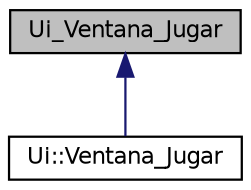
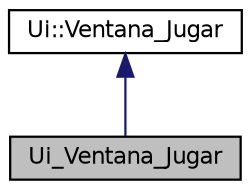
  digraph {
    node [color=black fontname=Helvetica fontsize=10 shape=record style=filled]
    n1 [fillcolor=grey75 fontcolor=black height=0.2 label=Ui_Ventana_Jugar width=0.4]
    n2 [fillcolor=white height=0.2 label="Ui::Ventana_Jugar" width=0.4]
-   n1 -> n2 [color=midnightblue dir=back fontname=Helvetica fontsize=10 labelfontname=Helvetica labelfontsize=10 style=solid]
+   n2 -> n1 [color=midnightblue dir=back fontname=Helvetica fontsize=10 labelfontname=Helvetica labelfontsize=10 style=solid]
  }
